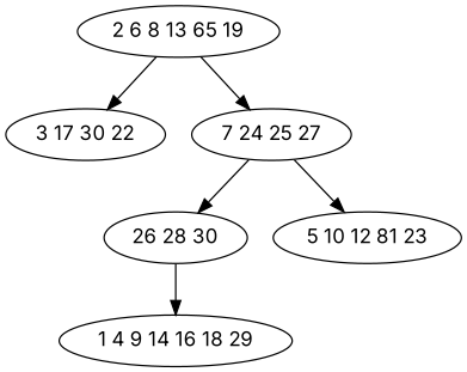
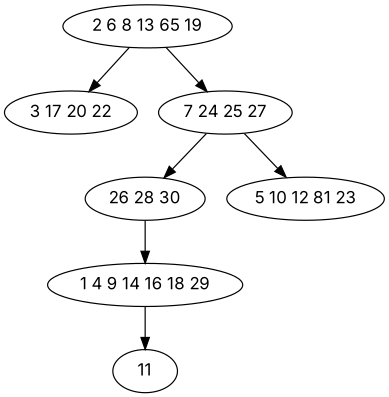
  digraph {
    fontname=Inter
    node [fontname=Inter]
    edge [fontname=Inter]
    n1 [label="2 6 8 13 65 19"]
-   n2 [label="3 17 30 22"]
+   n2 [label="3 17 20 22"]
    n3 [label="7 24 25 27"]
    n4 [label="26 28 30"]
    n5 [label="5 10 12 81 23"]
    n6 [label="1 4 9 14 16 18 29"]
+   n7 [label=11]
    n1 -> n2
    n1 -> n3
    n3 -> n4
    n3 -> n5
    n4 -> n6
+   n6 -> n7
  }
